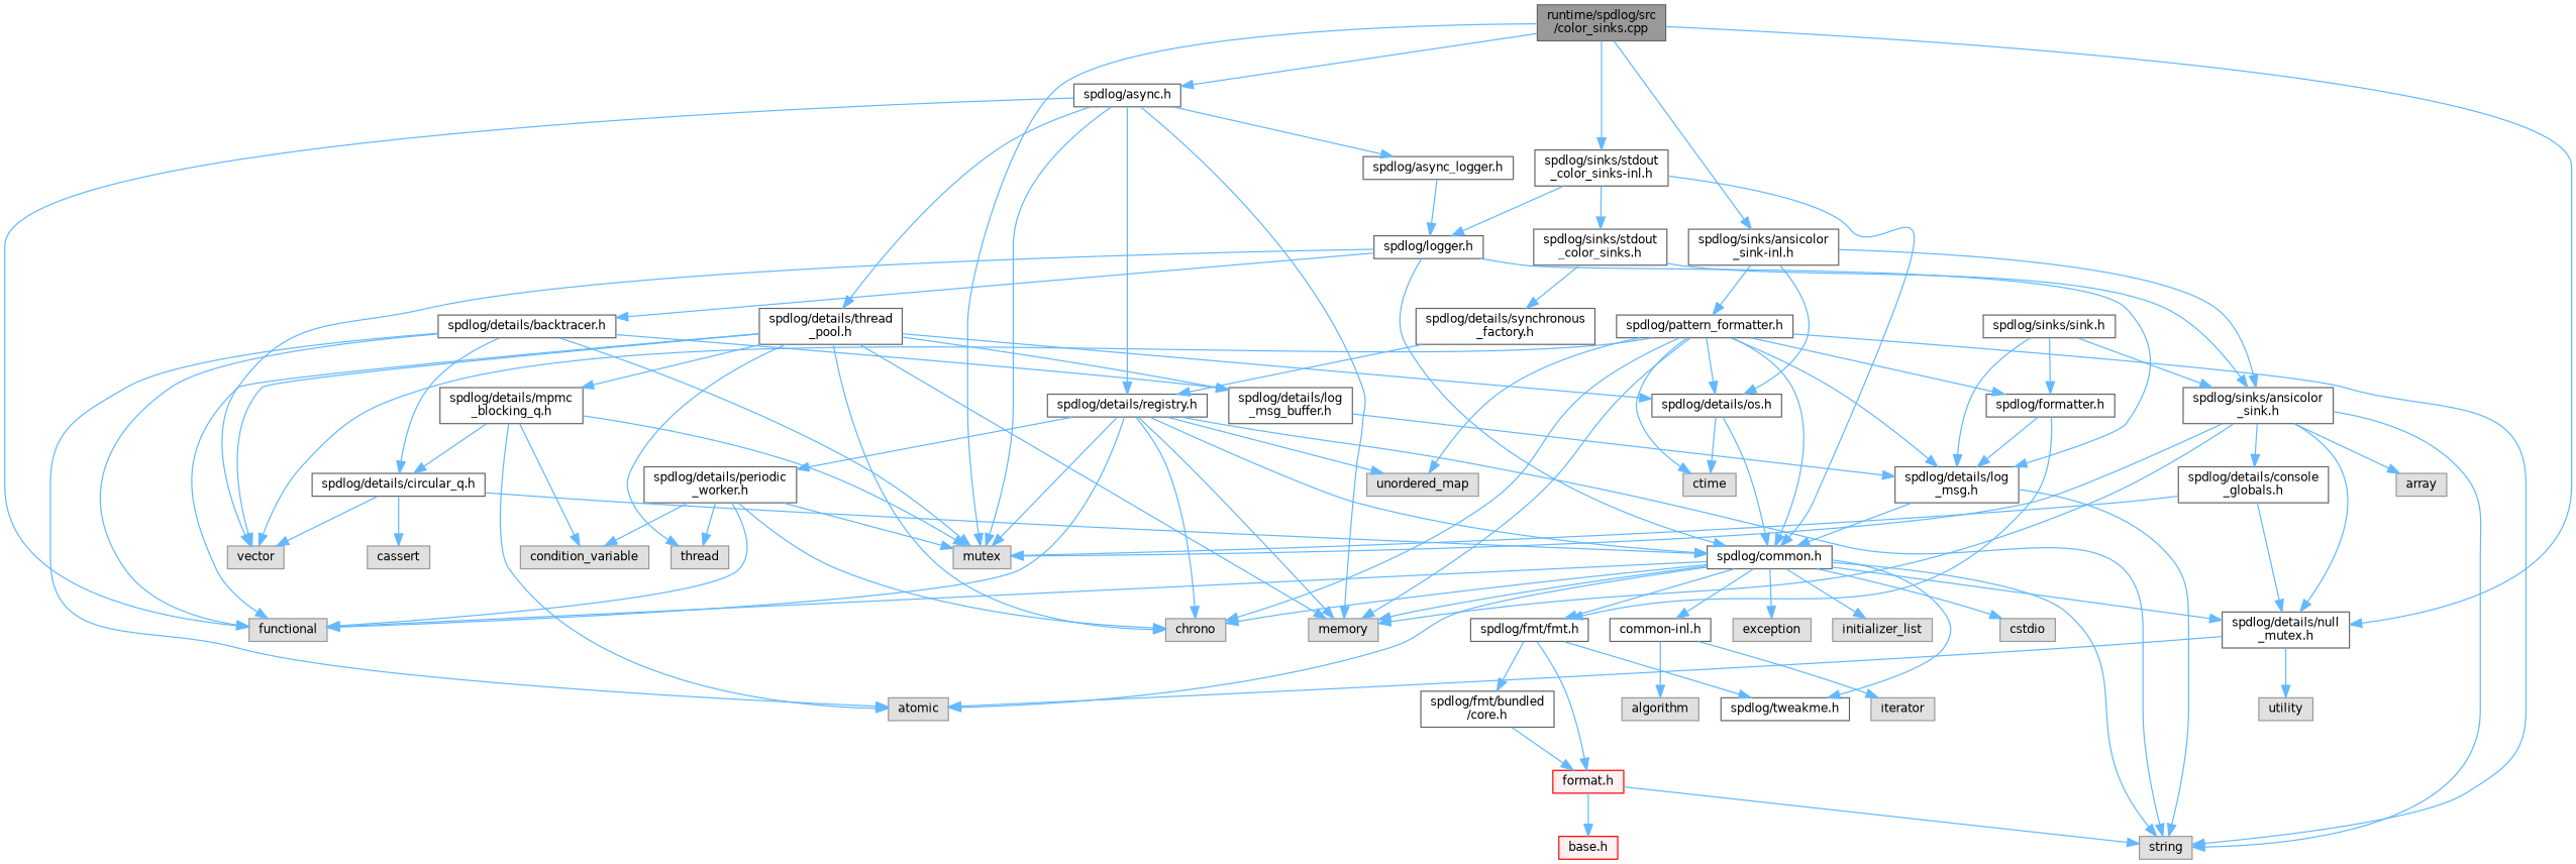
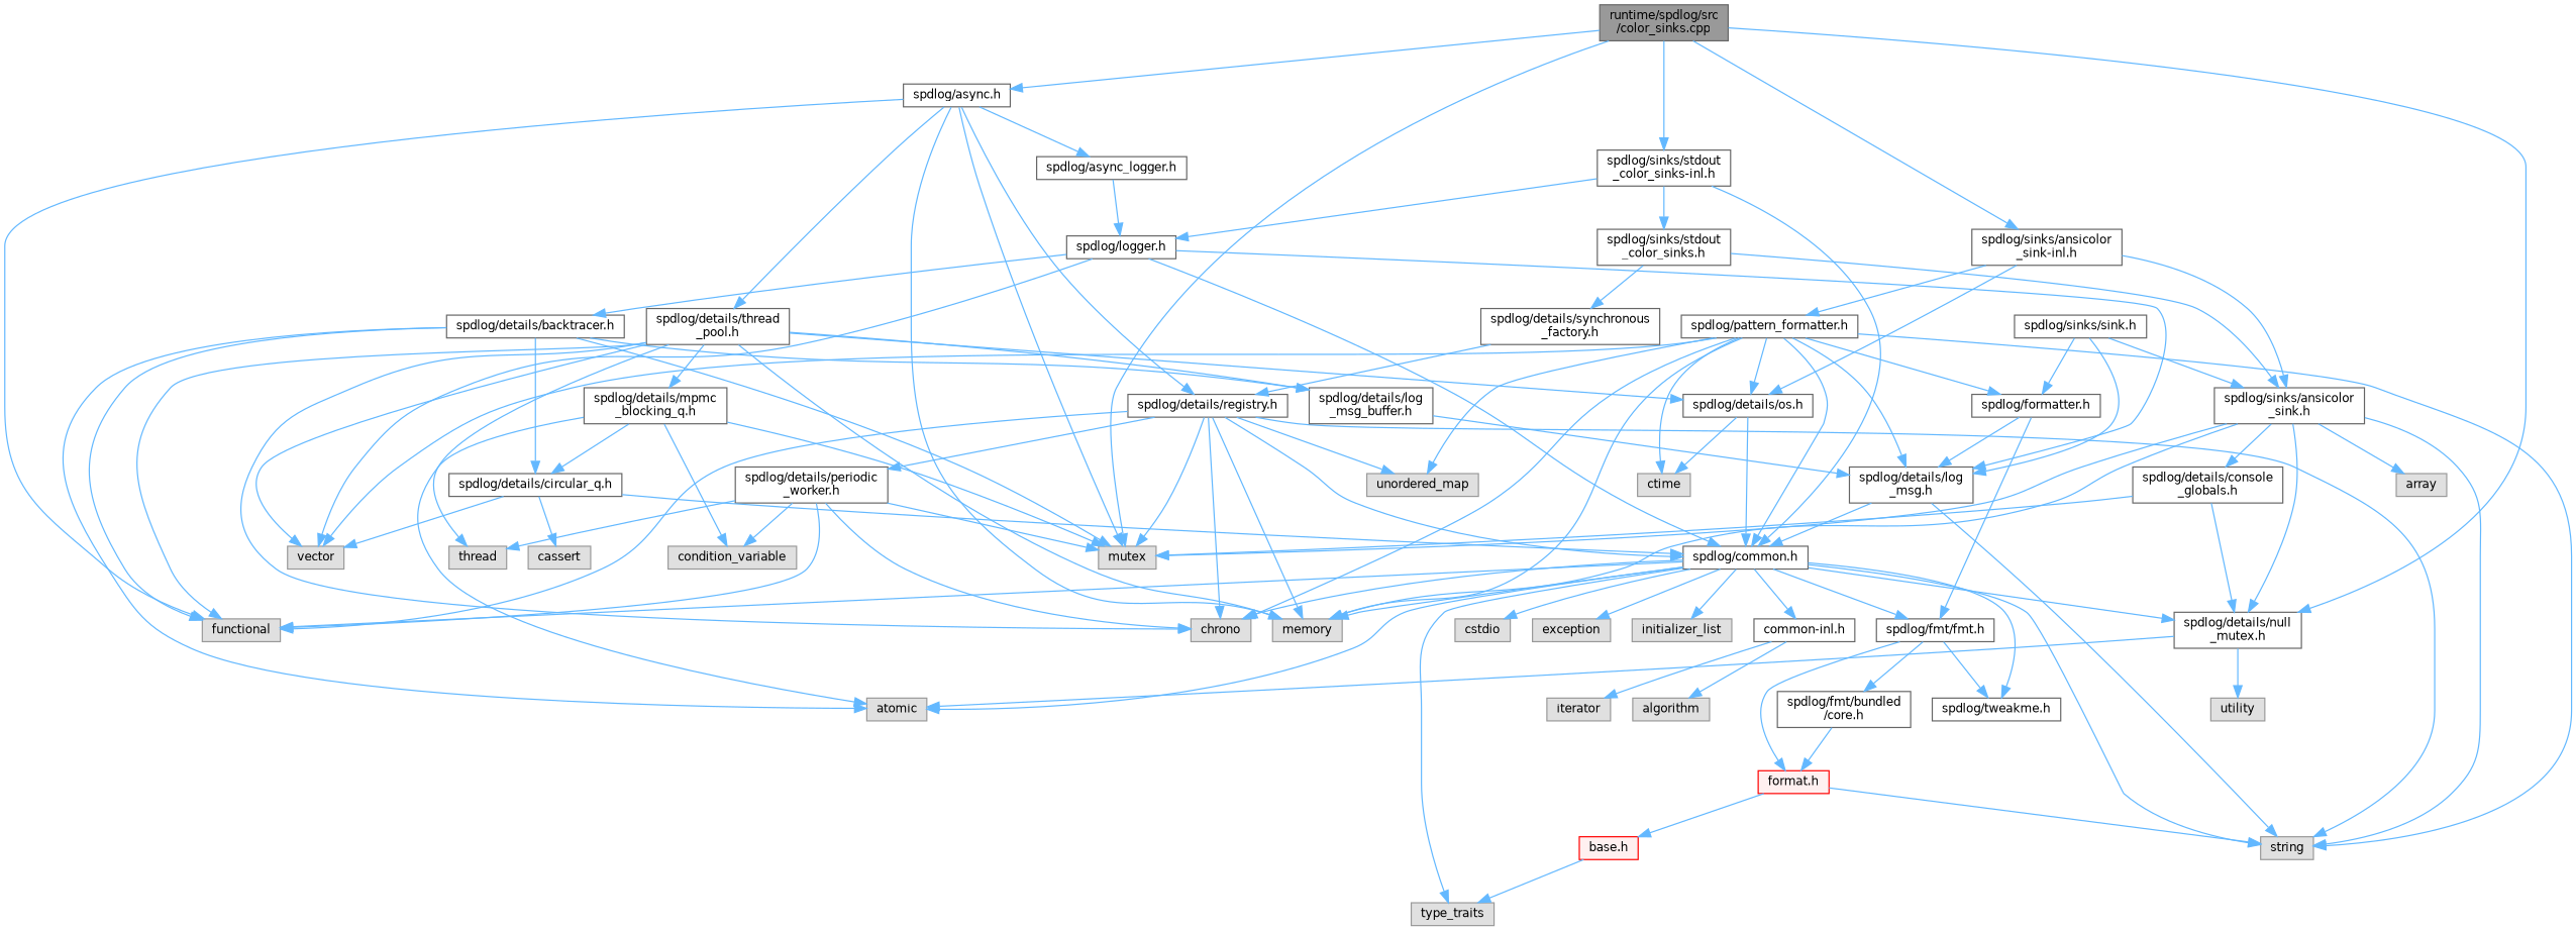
  digraph {
    node [color=grey40 fillcolor=white fontname=Helvetica fontsize=10 shape=box style=filled]
    edge [color=steelblue1 fontname=Helvetica fontsize=10 labelfontname=Helvetica labelfontsize=10 style=solid]
    n1 [color=gray40 fillcolor=grey60 fontcolor=black height=0.2 label="runtime/spdlog/src\l/color_sinks.cpp" width=0.4]
    n2 [color=grey60 fillcolor="#E0E0E0" height=0.2 label=mutex width=0.4]
    n3 [height=0.2 label="spdlog/async.h" width=0.4]
    n4 [height=0.2 label="spdlog/details/null\l_mutex.h" width=0.4]
    n5 [height=0.2 label="spdlog/sinks/ansicolor\l_sink-inl.h" width=0.4]
    n6 [height=0.2 label="spdlog/sinks/stdout\l_color_sinks-inl.h" width=0.4]
    n7 [height=0.2 label="spdlog/async_logger.h" width=0.4]
    n8 [color=grey60 fillcolor="#E0E0E0" height=0.2 label=functional width=0.4]
    n9 [color=grey60 fillcolor="#E0E0E0" height=0.2 label=memory width=0.4]
    n10 [height=0.2 label="spdlog/details/registry.h" width=0.4]
    n11 [height=0.2 label="spdlog/details/thread\l_pool.h" width=0.4]
    n12 [color=grey60 fillcolor="#E0E0E0" height=0.2 label=atomic width=0.4]
    n13 [color=grey60 fillcolor="#E0E0E0" height=0.2 label=utility width=0.4]
    n14 [height=0.2 label="spdlog/details/os.h" width=0.4]
    n15 [height=0.2 label="spdlog/sinks/ansicolor\l_sink.h" width=0.4]
    n16 [height=0.2 label="spdlog/pattern_formatter.h" width=0.4]
    n17 [height=0.2 label="spdlog/logger.h" width=0.4]
    n18 [height=0.2 label="spdlog/common.h" width=0.4]
    n19 [height=0.2 label="spdlog/sinks/stdout\l_color_sinks.h" width=0.4]
    n20 [color=grey60 fillcolor="#E0E0E0" height=0.2 label=chrono width=0.4]
    n21 [color=grey60 fillcolor="#E0E0E0" height=0.2 label=string width=0.4]
    n22 [height=0.2 label="spdlog/details/periodic\l_worker.h" width=0.4]
    n23 [color=grey60 fillcolor="#E0E0E0" height=0.2 label=unordered_map width=0.4]
    n24 [color=grey60 fillcolor="#E0E0E0" height=0.2 label=vector width=0.4]
    n25 [height=0.2 label="spdlog/details/log\l_msg_buffer.h" width=0.4]
    n26 [color=grey60 fillcolor="#E0E0E0" height=0.2 label=thread width=0.4]
    n27 [height=0.2 label="spdlog/details/mpmc\l_blocking_q.h" width=0.4]
    n28 [height=0.2 label="spdlog/details/backtracer.h" width=0.4]
    n29 [height=0.2 label="spdlog/details/log\l_msg.h" width=0.4]
    n30 [height=0.2 label="spdlog/tweakme.h" width=0.4]
    n31 [color=grey60 fillcolor="#E0E0E0" height=0.2 label=cstdio width=0.4]
    n32 [color=grey60 fillcolor="#E0E0E0" height=0.2 label=exception width=0.4]
    n33 [color=grey60 fillcolor="#E0E0E0" height=0.2 label=initializer_list width=0.4]
+   n34 [color=grey60 fillcolor="#E0E0E0" height=0.2 label=type_traits width=0.4]
    n35 [height=0.2 label="spdlog/fmt/fmt.h" width=0.4]
    n36 [height=0.2 label="common-inl.h" width=0.4]
    n37 [height=0.2 label="spdlog/details/circular_q.h" width=0.4]
    n38 [height=0.2 label="spdlog/fmt/bundled\l/core.h" width=0.4]
    n39 [color=red fillcolor="#FFF0F0" height=0.2 label="format.h" width=0.4]
    n40 [color=grey60 fillcolor="#E0E0E0" height=0.2 label=algorithm width=0.4]
    n41 [color=grey60 fillcolor="#E0E0E0" height=0.2 label=iterator width=0.4]
    n42 [color=red fillcolor="#FFF0F0" height=0.2 label="base.h" width=0.4]
    n43 [color=grey60 fillcolor="#E0E0E0" height=0.2 label=cassert width=0.4]
    n44 [color=grey60 fillcolor="#E0E0E0" height=0.2 label=condition_variable width=0.4]
    n45 [color=grey60 fillcolor="#E0E0E0" height=0.2 label=ctime width=0.4]
    n46 [color=grey60 fillcolor="#E0E0E0" height=0.2 label=array width=0.4]
    n47 [height=0.2 label="spdlog/details/console\l_globals.h" width=0.4]
    n48 [height=0.2 label="spdlog/formatter.h" width=0.4]
    n49 [height=0.2 label="spdlog/sinks/sink.h" width=0.4]
    n50 [height=0.2 label="spdlog/details/synchronous\l_factory.h" width=0.4]
    n1 -> n2
    n1 -> n3
    n1 -> n4
    n1 -> n5
    n1 -> n6
    n3 -> n2
    n3 -> n7
    n3 -> n8
    n3 -> n9
    n3 -> n10
    n3 -> n11
    n4 -> n12
    n4 -> n13
    n5 -> n14
    n5 -> n15
    n5 -> n16
    n6 -> n17
    n6 -> n18
    n6 -> n19
    n7 -> n17
    n10 -> n2
    n10 -> n8
    n10 -> n9
    n10 -> n18
    n10 -> n20
    n10 -> n21
    n10 -> n22
    n10 -> n23
    n11 -> n8
    n11 -> n9
    n11 -> n14
    n11 -> n20
    n11 -> n24
    n11 -> n25
    n11 -> n26
    n11 -> n27
    n14 -> n18
    n14 -> n45
    n15 -> n2
    n15 -> n4
    n15 -> n9
    n15 -> n21
    n15 -> n46
    n15 -> n47
    n16 -> n9
    n16 -> n14
    n16 -> n18
    n16 -> n20
    n16 -> n21
    n16 -> n23
    n16 -> n24
    n16 -> n29
    n16 -> n45
    n16 -> n48
    n17 -> n18
    n17 -> n24
    n17 -> n28
    n17 -> n29
    n18 -> n4
    n18 -> n8
    n18 -> n9
    n18 -> n12
    n18 -> n20
    n18 -> n21
    n18 -> n30
    n18 -> n31
    n18 -> n32
    n18 -> n33
+   n18 -> n34
    n18 -> n35
    n18 -> n36
    n19 -> n15
    n19 -> n50
    n22 -> n2
    n22 -> n8
    n22 -> n20
    n22 -> n26
    n22 -> n44
    n25 -> n29
    n27 -> n2
    n27 -> n12
    n27 -> n37
    n27 -> n44
    n28 -> n2
    n28 -> n8
    n28 -> n12
    n28 -> n25
    n28 -> n37
    n29 -> n18
    n29 -> n21
    n35 -> n30
    n35 -> n38
    n35 -> n39
    n36 -> n40
    n36 -> n41
    n37 -> n18
    n37 -> n24
    n37 -> n43
    n38 -> n39
    n39 -> n21
    n39 -> n42
+   n42 -> n34
    n47 -> n2
    n47 -> n4
    n48 -> n29
    n48 -> n35
    n49 -> n15
    n49 -> n29
    n49 -> n48
    n50 -> n10
  }
